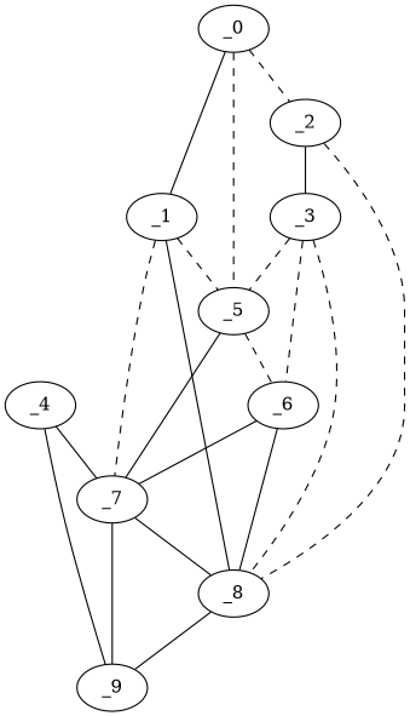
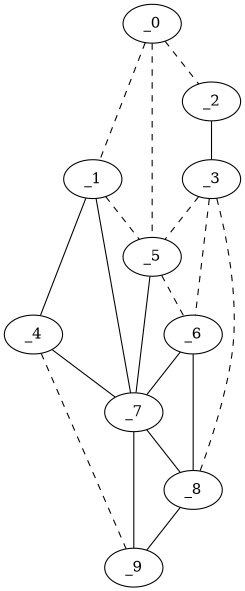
  graph {
    node [x=50]
    edge [style=dashed valence=1]
    _0 [x=39 y=2]
    _1 [y=4]
    _2 [y=124]
    _5 [x=80 y=82]
    _4 [x=78 y=11]
    _7 [x=92 y=51]
    _3 [x=77 y=103]
    _8 [x=92 y=119]
    _6 [x=87 y=106]
    _9 [x=93 y=15]
-   _0 -- _1 [style=solid]
+   _0 -- _1
    _0 -- _2
    _0 -- _5
    _1 -- _5
-   _1 -- _8 [style=solid]
-   _1 -- _7
+   _1 -- _4 [style=solid]
+   _1 -- _7 [style=solid]
    _2 -- _3 [style=solid valence=2]
-   _2 -- _8
    _5 -- _7 [style=solid valence=2]
    _5 -- _6 [valence=2]
    _4 -- _7 [style=solid valence=2]
-   _4 -- _9 [style=solid]
+   _4 -- _9
    _7 -- _8 [style=solid valence=2]
    _7 -- _9 [style=solid]
    _3 -- _5 [valence=2]
    _3 -- _8 [valence=2]
    _3 -- _6 [valence=2]
    _8 -- _9 [style=solid]
    _6 -- _7 [style=solid valence=2]
    _6 -- _8 [style=solid valence=2]
  }
